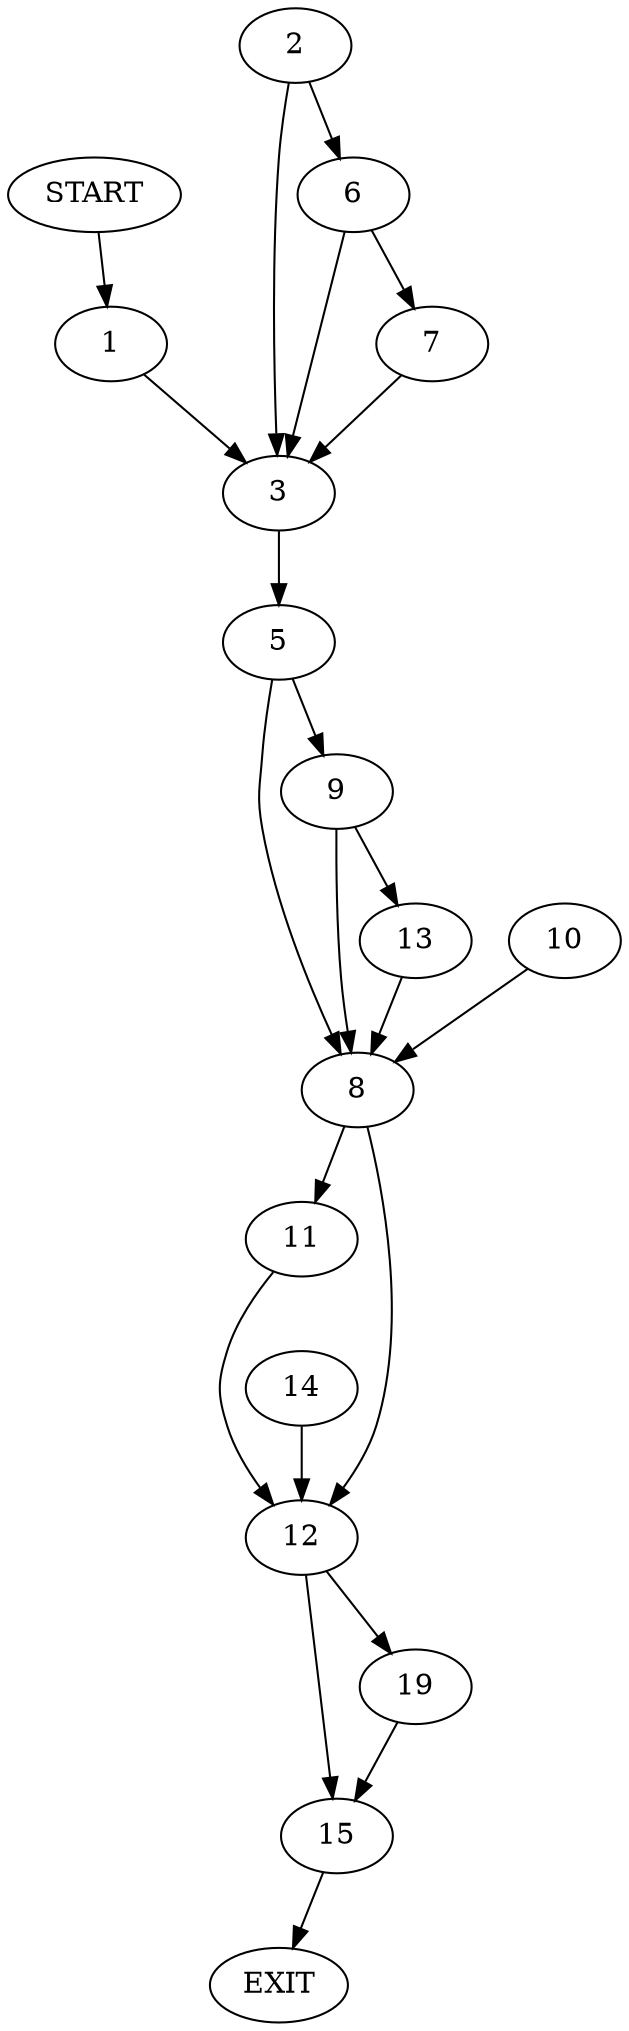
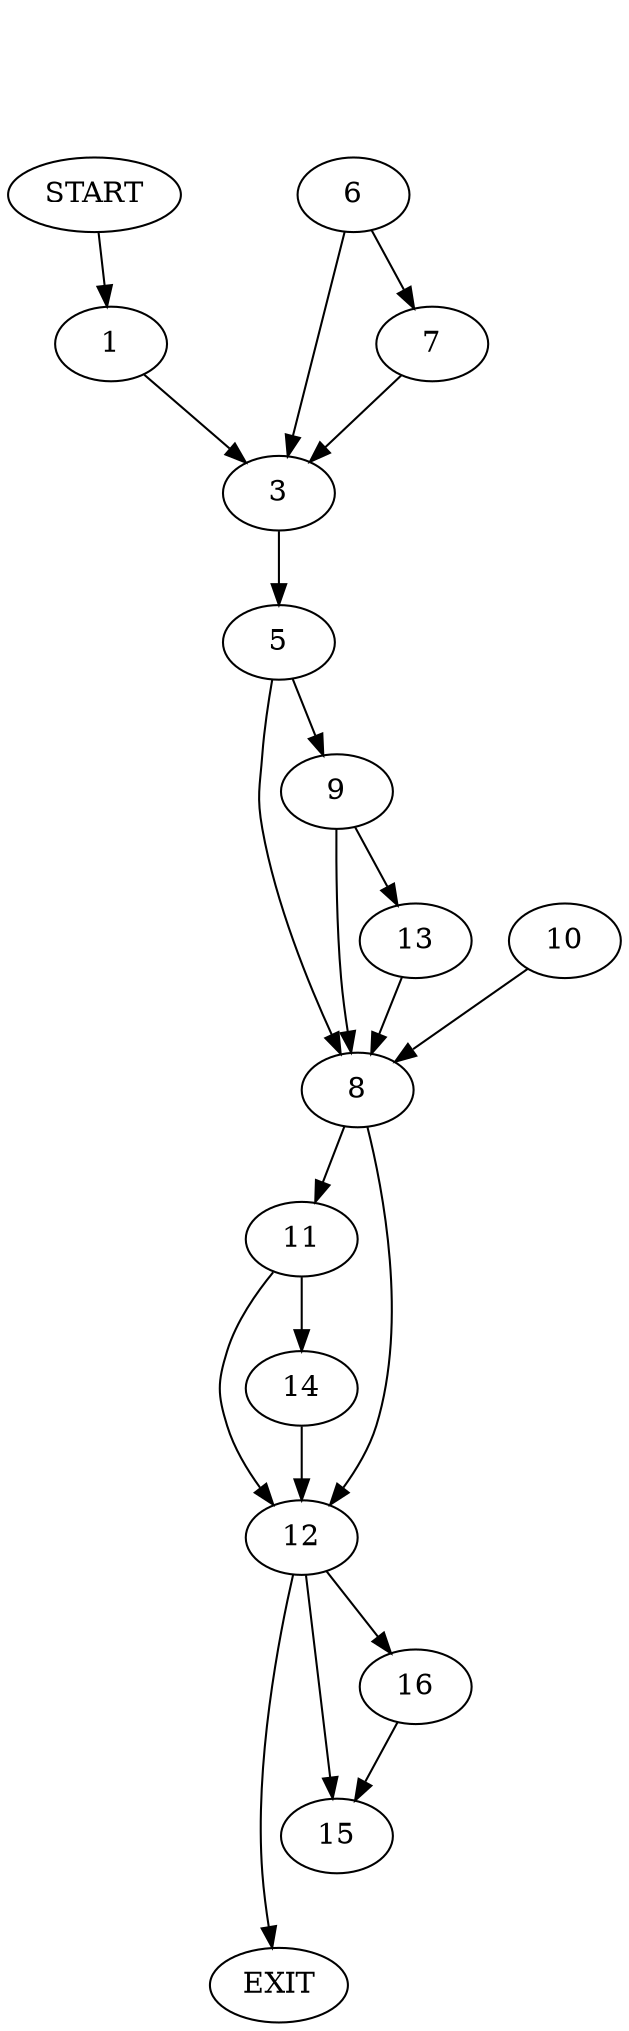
  digraph {
    n1 [label=START]
    1
    3
    n4 [label=EXIT]
-   2
    6
    5
    7
    8
    9
    11
    12
    10
    13
    14
    15
-   16 [label=19]
+   16
    n1 -> 1
    1 -> 3
    3 -> 5
-   2 -> 3
-   2 -> 6
    6 -> 3
    6 -> 7
    5 -> 8
    5 -> 9
    7 -> 3
    8 -> 11
    8 -> 12
    9 -> 8
    9 -> 13
    11 -> 12
+   11 -> 14
    12 -> 15
    12 -> 16
    10 -> 8
    13 -> 8
    14 -> 12
-   15 -> n4
+   12 -> n4
    16 -> 15
  }
